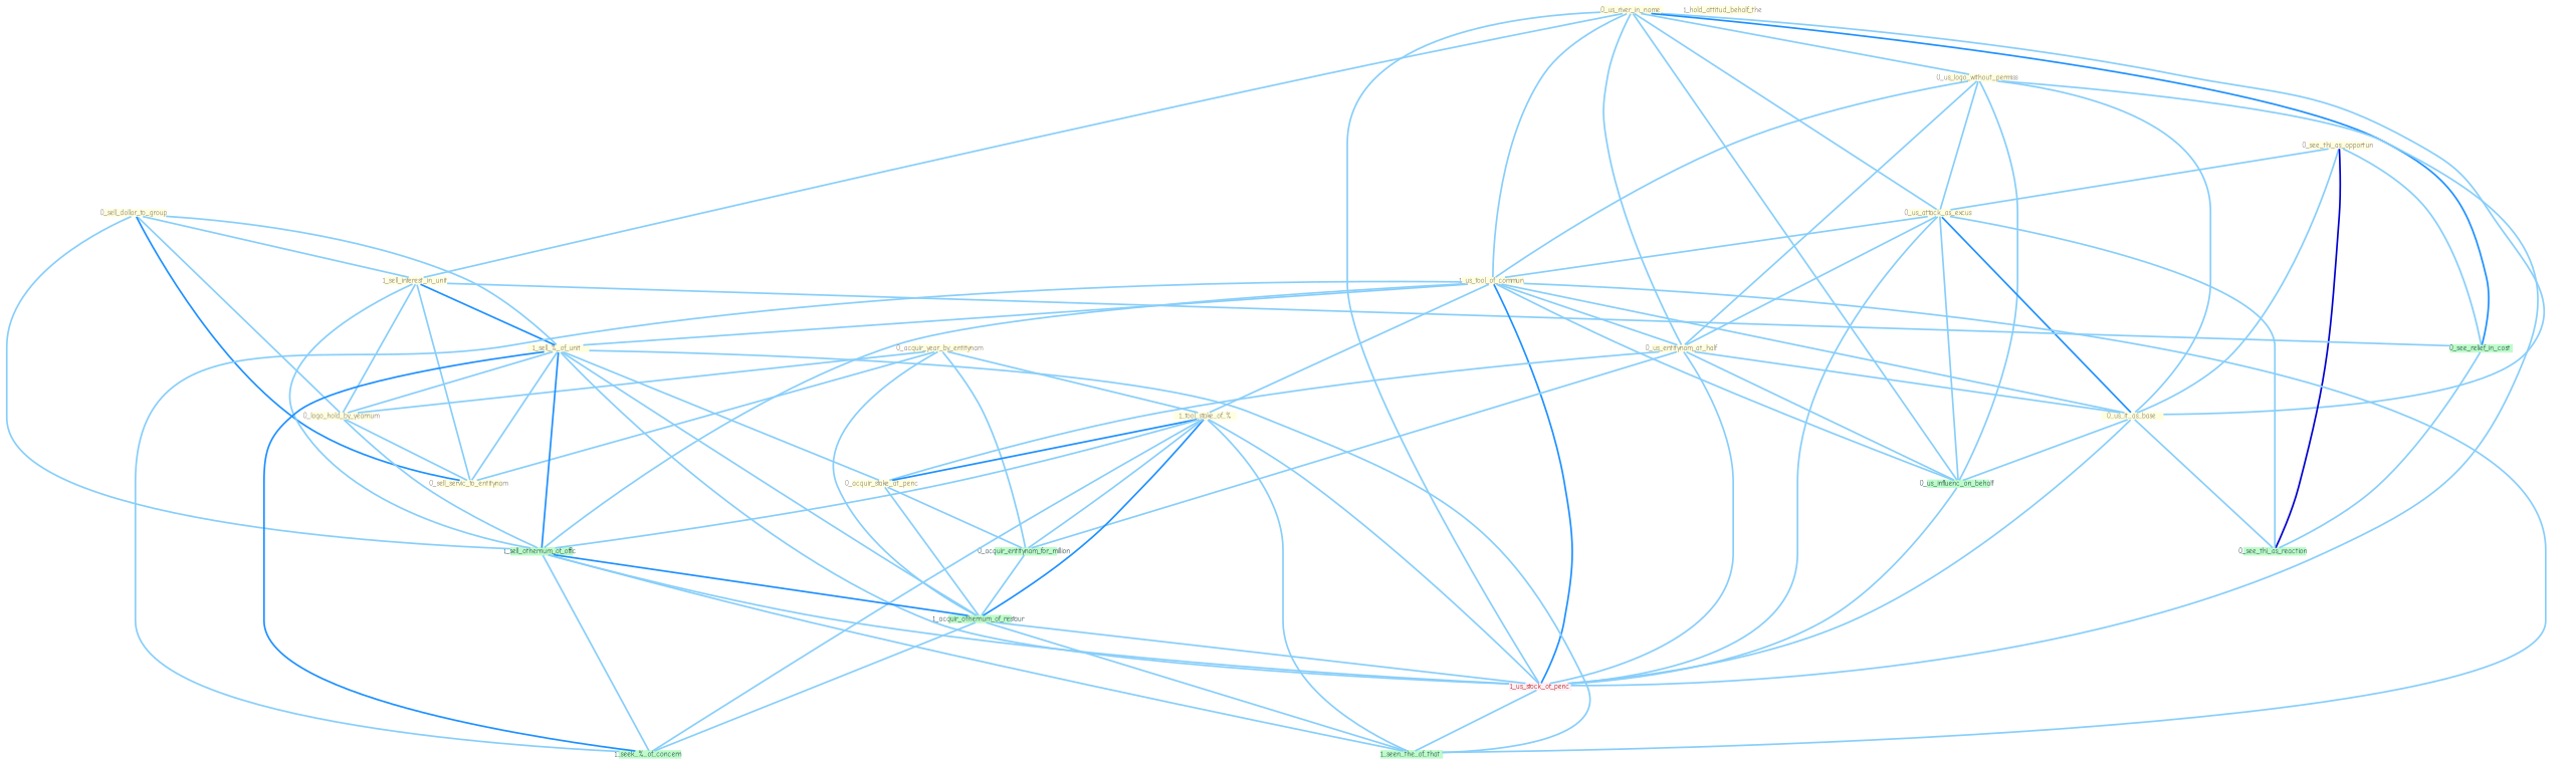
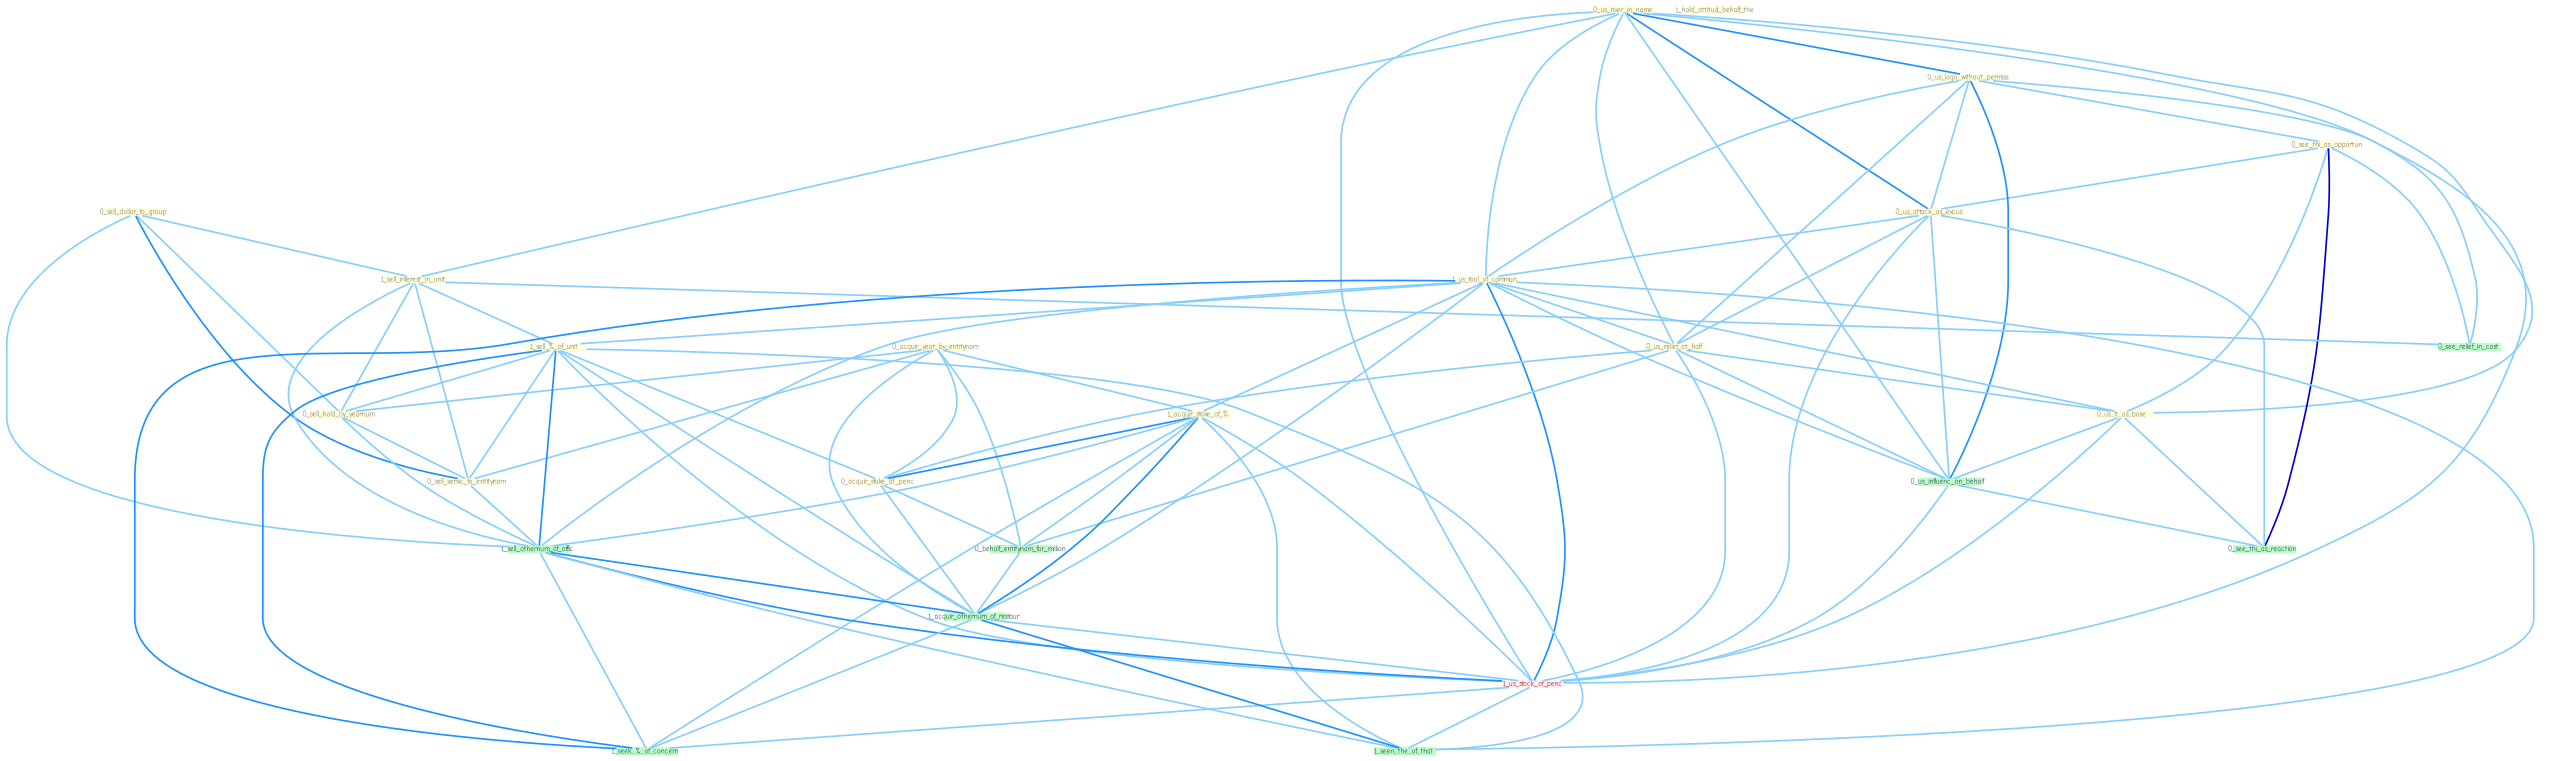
  graph {
    fontname="Comic Neue"
    node [color="#ffffe0" fixedsize=true fontcolor="#8b7d6b" fontname="Comic Neue" fontsize=4 shape=polygon style=filled]
    edge [color="#87cefa" fontname="Comic Neue" w=1]
    "0_us_river_in_name " [height=.06 width=.5]
    "0_see_thi_as_opportun " [height=.06 width=.5]
    "0_us_logo_without_permiss " [height=.06 width=.5]
    "0_us_attack_as_excus " [height=.06 width=.5]
    "0_sell_dollar_to_group " [height=.06 width=.5]
    "1_sell_interest_in_unit " [height=.06 width=.5]
    "1_us_tool_of_commun " [height=.06 width=.5]
    n8 [height=.06 label="1_hold_attitud_behalf_the" width=.5]
    "0_acquir_year_by_entitynam " [height=.06 width=.5]
-   "0_us_entitynam_at_half " [height=.06 width=.5]
+   "0_us_entitynam_at_half " [height=.06 width=.5 label="0_us_relief_at_half"]
    "1_sell_%_of_unit " [height=.06 width=.5]
    "0_us_it_as_base " [height=.06 width=.5]
-   "1_acquir_stake_of_% " [height=.06 width=.5 label="1_tool_stake_of_%"]
-   "0_sell_hold_by_yearnum " [height=.06 width=.5 label="0_logo_hold_by_yearnum"]
+   "1_acquir_stake_of_% " [height=.06 width=.5]
+   "0_sell_hold_by_yearnum " [height=.06 width=.5]
    "0_acquir_stake_at_penc " [height=.06 width=.5]
    "0_sell_servic_to_entitynam " [height=.06 width=.5]
    n17 [color="#fff0f5" fontcolor="#b22222" height=.06 label="1_us_stock_of_penc" width=.5]
    "0_us_influenc_on_behalf " [color="#BDFCC9" fontcolor="#2f4f4f" height=.06 width=.5]
    "0_see_relief_in_cost " [color="#BDFCC9" fontcolor="#2f4f4f" height=.06 width=.5]
    "0_see_thi_as_reaction " [color="#BDFCC9" fontcolor="#2f4f4f" height=.06 width=.5]
    "1_sell_othernum_of_offic " [color="#BDFCC9" fontcolor="#2f4f4f" height=.06 width=.5]
    "1_acquir_othernum_of_restaur " [color="#BDFCC9" fontcolor="#2f4f4f" height=.06 width=.5]
    "1_seek_%_of_concern " [color="#BDFCC9" fontcolor="#2f4f4f" height=.06 width=.5]
    "1_seen_the_of_that " [color="#BDFCC9" fontcolor="#2f4f4f" height=.06 width=.5]
-   "0_acquir_entitynam_for_million " [color="#BDFCC9" fontcolor="#2f4f4f" height=.06 width=.5]
+   "0_acquir_entitynam_for_million " [color="#BDFCC9" fontcolor="#2f4f4f" height=.06 width=.5 label="0_behalf_entitynam_for_million"]
    subgraph sub_1 {
      "0_us_river_in_name "
      "0_see_thi_as_opportun "
      "0_us_logo_without_permiss "
      "0_us_attack_as_excus "
      "0_sell_dollar_to_group "
      "1_sell_interest_in_unit "
      "1_us_tool_of_commun "
      n8
      "0_acquir_year_by_entitynam "
      "0_us_entitynam_at_half "
      "1_sell_%_of_unit "
      "0_us_it_as_base "
      "1_acquir_stake_of_% "
      "0_sell_hold_by_yearnum "
      "0_acquir_stake_at_penc "
      "0_sell_servic_to_entitynam "
    }
    subgraph sub_2 {
      n17
    }
-   "0_us_river_in_name " -- "0_us_logo_without_permiss "
-   "0_us_river_in_name " -- "0_us_attack_as_excus "
+   "0_us_river_in_name " -- "0_us_logo_without_permiss " [color="#1e90ff"]
+   "0_us_river_in_name " -- "0_us_attack_as_excus " [color="#1e90ff"]
    "0_us_river_in_name " -- "1_sell_interest_in_unit "
    "0_us_river_in_name " -- "1_us_tool_of_commun "
    "0_us_river_in_name " -- "0_us_entitynam_at_half "
    "0_us_river_in_name " -- "0_us_it_as_base "
    "0_us_river_in_name " -- n17
    "0_us_river_in_name " -- "0_us_influenc_on_behalf "
-   "0_us_river_in_name " -- "0_see_relief_in_cost " [color="#1e90ff"]
+   "0_us_river_in_name " -- "0_see_relief_in_cost "
    "0_see_thi_as_opportun " -- "0_us_attack_as_excus "
    "0_see_thi_as_opportun " -- "0_us_it_as_base "
    "0_see_thi_as_opportun " -- "0_see_relief_in_cost "
    "0_see_thi_as_opportun " -- "0_see_thi_as_reaction " [color="#0000cd" w=3]
    "0_us_logo_without_permiss " -- "0_us_attack_as_excus "
    "0_us_logo_without_permiss " -- "1_us_tool_of_commun "
    "0_us_logo_without_permiss " -- "0_us_entitynam_at_half "
-   "0_us_logo_without_permiss " -- "0_us_it_as_base "
+   "0_us_logo_without_permiss " -- "0_see_thi_as_opportun "
    "0_us_logo_without_permiss " -- n17
-   "0_us_logo_without_permiss " -- "0_us_influenc_on_behalf "
+   "0_us_logo_without_permiss " -- "0_us_influenc_on_behalf " [color="#1e90ff"]
    "0_us_attack_as_excus " -- "1_us_tool_of_commun "
    "0_us_attack_as_excus " -- "0_us_entitynam_at_half "
-   "0_us_attack_as_excus " -- "0_us_it_as_base " [color="#1e90ff" w=2]
    "0_us_attack_as_excus " -- n17
    "0_us_attack_as_excus " -- "0_us_influenc_on_behalf "
    "0_us_attack_as_excus " -- "0_see_thi_as_reaction "
    "0_sell_dollar_to_group " -- "1_sell_interest_in_unit "
-   "0_sell_dollar_to_group " -- "1_sell_%_of_unit "
    "0_sell_dollar_to_group " -- "0_sell_hold_by_yearnum "
    "0_sell_dollar_to_group " -- "0_sell_servic_to_entitynam " [color="#1e90ff" w=2]
    "0_sell_dollar_to_group " -- "1_sell_othernum_of_offic "
-   "1_sell_interest_in_unit " -- "1_sell_%_of_unit " [color="#1e90ff" w=2]
+   "1_sell_interest_in_unit " -- "1_sell_%_of_unit " [w=2]
    "1_sell_interest_in_unit " -- "0_sell_hold_by_yearnum "
    "1_sell_interest_in_unit " -- "0_sell_servic_to_entitynam "
    "1_sell_interest_in_unit " -- "0_see_relief_in_cost "
    "1_sell_interest_in_unit " -- "1_sell_othernum_of_offic "
    "1_us_tool_of_commun " -- "0_us_entitynam_at_half "
    "1_us_tool_of_commun " -- "1_sell_%_of_unit "
    "1_us_tool_of_commun " -- "0_us_it_as_base "
    "1_us_tool_of_commun " -- "1_acquir_stake_of_% "
    "1_us_tool_of_commun " -- n17 [color="#1e90ff" w=2]
    "1_us_tool_of_commun " -- "0_us_influenc_on_behalf "
    "1_us_tool_of_commun " -- "1_sell_othernum_of_offic "
-   "1_us_tool_of_commun " -- "1_seek_%_of_concern "
+   "1_us_tool_of_commun " -- "1_acquir_othernum_of_restaur "
+   "1_us_tool_of_commun " -- "1_seek_%_of_concern " [color="#1e90ff"]
    "1_us_tool_of_commun " -- "1_seen_the_of_that "
    "0_acquir_year_by_entitynam " -- "1_acquir_stake_of_% "
    "0_acquir_year_by_entitynam " -- "0_sell_hold_by_yearnum "
+   "0_acquir_year_by_entitynam " -- "0_acquir_stake_at_penc "
    "0_acquir_year_by_entitynam " -- "0_sell_servic_to_entitynam "
    "0_acquir_year_by_entitynam " -- "1_acquir_othernum_of_restaur "
    "0_acquir_year_by_entitynam " -- "0_acquir_entitynam_for_million "
    "0_us_entitynam_at_half " -- "0_us_it_as_base "
    "0_us_entitynam_at_half " -- "0_acquir_stake_at_penc "
    "0_us_entitynam_at_half " -- n17
    "0_us_entitynam_at_half " -- "0_us_influenc_on_behalf "
    "0_us_entitynam_at_half " -- "0_acquir_entitynam_for_million "
    "1_sell_%_of_unit " -- "0_sell_hold_by_yearnum "
    "1_sell_%_of_unit " -- "0_acquir_stake_at_penc "
    "1_sell_%_of_unit " -- "0_sell_servic_to_entitynam "
    "1_sell_%_of_unit " -- n17
    "1_sell_%_of_unit " -- "1_sell_othernum_of_offic " [color="#1e90ff" w=2]
    "1_sell_%_of_unit " -- "1_acquir_othernum_of_restaur "
    "1_sell_%_of_unit " -- "1_seek_%_of_concern " [color="#1e90ff" w=2]
    "1_sell_%_of_unit " -- "1_seen_the_of_that "
    "0_us_it_as_base " -- n17
    "0_us_it_as_base " -- "0_us_influenc_on_behalf "
    "0_us_it_as_base " -- "0_see_thi_as_reaction "
    "1_acquir_stake_of_% " -- "0_acquir_stake_at_penc " [color="#1e90ff" w=2]
    "1_acquir_stake_of_% " -- n17
    "1_acquir_stake_of_% " -- "1_sell_othernum_of_offic "
    "1_acquir_stake_of_% " -- "1_acquir_othernum_of_restaur " [color="#1e90ff" w=2]
    "1_acquir_stake_of_% " -- "1_seek_%_of_concern "
    "1_acquir_stake_of_% " -- "1_seen_the_of_that "
    "1_acquir_stake_of_% " -- "0_acquir_entitynam_for_million "
    "0_sell_hold_by_yearnum " -- "0_sell_servic_to_entitynam "
    "0_sell_hold_by_yearnum " -- "1_sell_othernum_of_offic "
    "0_acquir_stake_at_penc " -- "1_acquir_othernum_of_restaur "
    "0_acquir_stake_at_penc " -- "0_acquir_entitynam_for_million "
+   "0_sell_servic_to_entitynam " -- "1_sell_othernum_of_offic "
+   n17 -- "1_seek_%_of_concern "
    n17 -- "1_seen_the_of_that "
    "0_us_influenc_on_behalf " -- n17
-   "0_see_relief_in_cost " -- "0_see_thi_as_reaction "
-   "1_sell_othernum_of_offic " -- n17
+   "0_us_influenc_on_behalf " -- "0_see_thi_as_reaction "
+   "1_sell_othernum_of_offic " -- n17 [color="#1e90ff"]
    "1_sell_othernum_of_offic " -- "1_acquir_othernum_of_restaur " [color="#1e90ff" w=2]
    "1_sell_othernum_of_offic " -- "1_seek_%_of_concern "
    "1_sell_othernum_of_offic " -- "1_seen_the_of_that "
    "1_acquir_othernum_of_restaur " -- n17
    "1_acquir_othernum_of_restaur " -- "1_seek_%_of_concern "
-   "1_acquir_othernum_of_restaur " -- "1_seen_the_of_that "
+   "1_acquir_othernum_of_restaur " -- "1_seen_the_of_that " [color="#1e90ff"]
    "0_acquir_entitynam_for_million " -- "1_acquir_othernum_of_restaur "
  }
